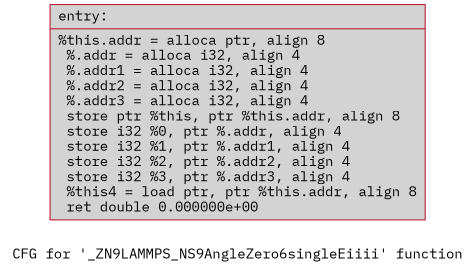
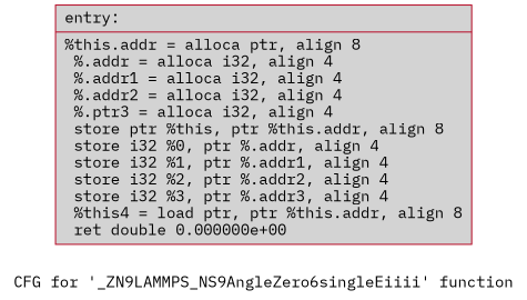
  digraph {
    label="CFG for '_ZN9LAMMPS_NS9AngleZero6singleEiiii' function"
    fontname="IBM Plex Mono"
-   n1 [color="#b70d28ff" fillcolor=lightgrey fontname="IBM Plex Mono" label="{entry:\l|  %this.addr = alloca ptr, align 8\l  %.addr = alloca i32, align 4\l  %.addr1 = alloca i32, align 4\l  %.addr2 = alloca i32, align 4\l  %.addr3 = alloca i32, align 4\l  store ptr %this, ptr %this.addr, align 8\l  store i32 %0, ptr %.addr, align 4\l  store i32 %1, ptr %.addr1, align 4\l  store i32 %2, ptr %.addr2, align 4\l  store i32 %3, ptr %.addr3, align 4\l  %this4 = load ptr, ptr %this.addr, align 8\l  ret double 0.000000e+00\l}" shape=record style=filled]
+   n1 [color="#b70d28ff" fillcolor=lightgrey fontname="IBM Plex Mono" label="{entry:\l|  %this.addr = alloca ptr, align 8\l  %.addr = alloca i32, align 4\l  %.addr1 = alloca i32, align 4\l  %.addr2 = alloca i32, align 4\l  %.ptr3 = alloca i32, align 4\l  store ptr %this, ptr %this.addr, align 8\l  store i32 %0, ptr %.addr, align 4\l  store i32 %1, ptr %.addr1, align 4\l  store i32 %2, ptr %.addr2, align 4\l  store i32 %3, ptr %.addr3, align 4\l  %this4 = load ptr, ptr %this.addr, align 8\l  ret double 0.000000e+00\l}" shape=record style=filled]
  }
